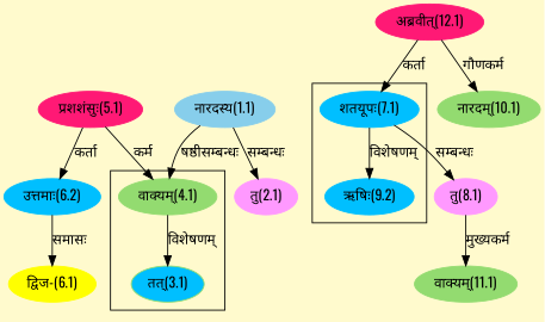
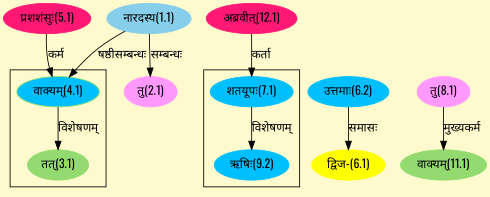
  digraph {
    bgcolor=lemonchiffon1
    compound=true
    fontname=Oswald
    rankdir=BT
    node [color="#93DB70" fontname=Oswald style=filled]
    edge [dir=back fontname=Oswald]
-   n1 [label="तत्(3.1)" fillcolor="#00BFFF"]
-   n2 [label="वाक्यम्(4.1)"]
+   n1 [label="तत्(3.1)"]
+   n2 [label="वाक्यम्(4.1)" fillcolor="#00BFFF"]
    n3 [color="#00BFFF" label="ऋषिः(9.2)"]
    n4 [color="#00BFFF" label="शतयूपः(7.1)"]
    n5 [color="#FF1975" label="प्रशशंसुः(5.1)"]
    n6 [color="#87CEEB" label="नारदस्य(1.1)"]
    n7 [color="#FF1975" label="अब्रवीत्(12.1)"]
    n8 [color="#FF99FF" label="तु(2.1)"]
    n9 [color="#00BFFF" label="उत्तमाः(6.2)"]
    n10 [color="#FFFF00" label="द्विज-(6.1)"]
    n11 [color="#FF99FF" label="तु(8.1)"]
-   n12 [label="नारदम्(10.1)"]
    n13 [label="वाक्यम्(11.1)"]
    subgraph cluster_1 {
      n1
      n2
    }
    subgraph cluster_2 {
      n3
      n4
    }
    n1 -> n2 [label="विशेषणम्"]
    n2 -> n5 [label="कर्म"]
    n2 -> n6 [label="षष्ठीसम्बन्धः"]
    n3 -> n4 [label="विशेषणम्"]
    n4 -> n7 [label="कर्ता"]
    n8 -> n6 [label="सम्बन्धः"]
-   n9 -> n5 [label="कर्ता"]
    n10 -> n9 [label="समासः"]
-   n11 -> n4 [label="सम्बन्धः"]
-   n12 -> n7 [label="गौणकर्म"]
    n13 -> n11 [label="मुख्यकर्म"]
  }
